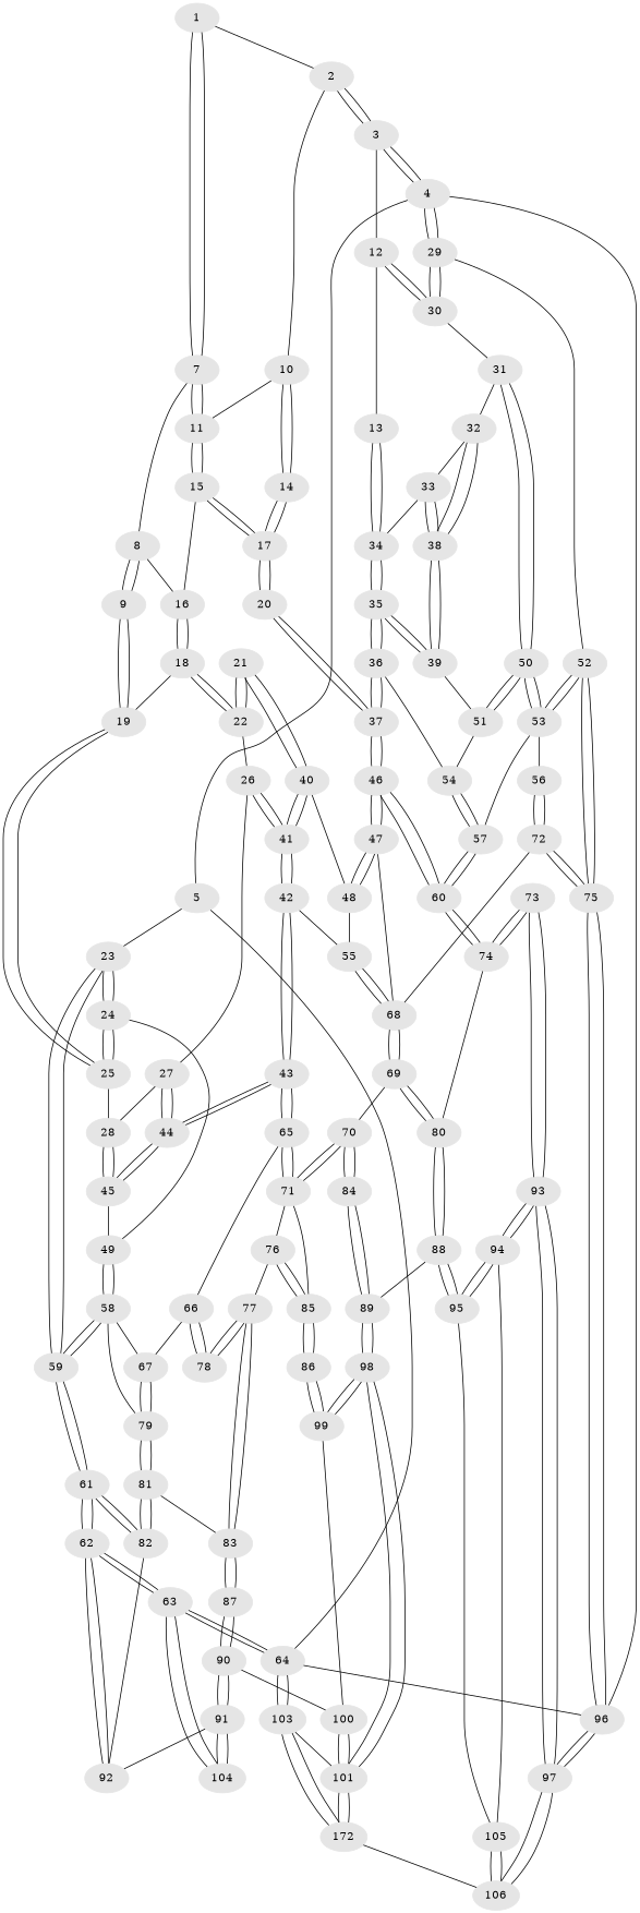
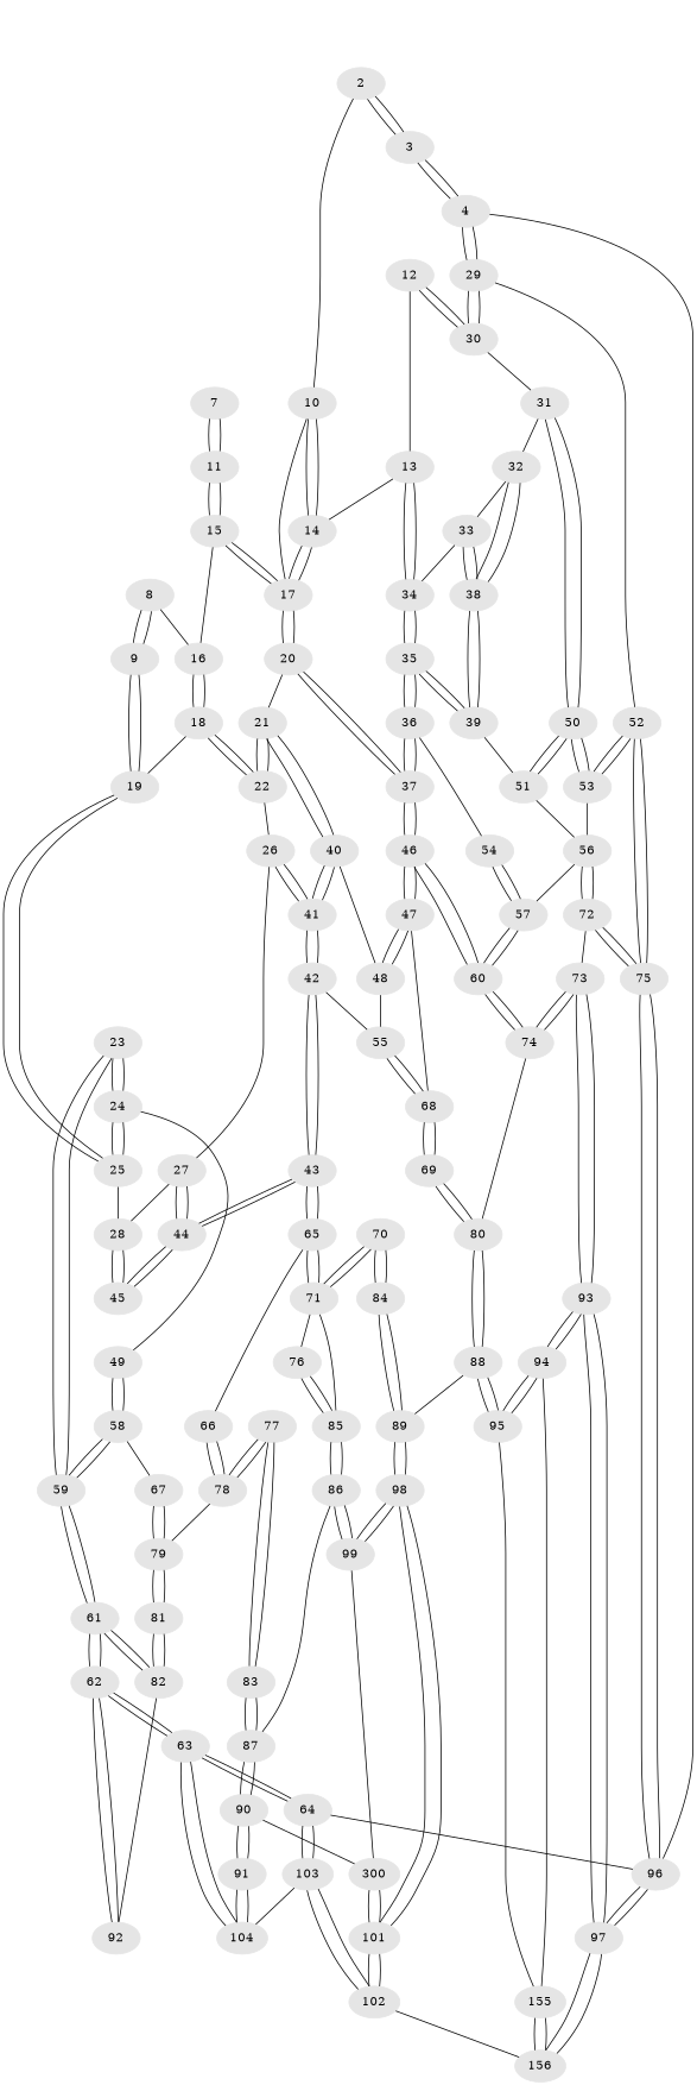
  graph {
    node [color=gray90 style=filled]
-   1
    2
    7
    3
    10
    8
    11
    4
    12
    14
-   5
    29
    96
    13
    30
    23
    64
    52
    97
    24
    59
    103
    9
    19
    16
    15
    18
    25
    17
    34
    31
    35
    20
    22
    21
    37
    26
    28
    40
    46
    41
    48
    27
    49
    61
    58
    45
    44
    42
    53
    75
    32
    50
    33
    38
    51
    39
    36
    54
    57
    47
    60
    55
    43
    65
    68
    66
    71
    74
    69
    67
    56
    72
    73
    79
    62
    82
    80
    63
    92
    104
    78
    76
    85
    81
    70
    84
    88
    89
    77
    93
    94
    83
    86
    87
    95
    90
    98
    99
-   100
+   100 [label=300]
    91
-   105
+   105 [label=155]
    101
-   106
-   102 [label=172]
-   1 -- 2
-   1 -- 7
-   1 -- 7
+   106 [label=156]
+   102
    2 -- 3
    2 -- 3
    2 -- 10
-   7 -- 8
    7 -- 11
    7 -- 11
    3 -- 4
    3 -- 4
-   3 -- 12
-   10 -- 11
+   10 -- 17
    10 -- 14
    10 -- 14
    8 -- 9
    8 -- 9
    8 -- 16
    11 -- 15
    11 -- 15
-   4 -- 5
    4 -- 29
    4 -- 29
    4 -- 96
    12 -- 13
    12 -- 30
    12 -- 30
    14 -- 17
    14 -- 17
-   5 -- 23
-   5 -- 64
    29 -- 30
    29 -- 30
    29 -- 52
    96 -- 97
    96 -- 97
+   13 -- 14
    13 -- 34
    13 -- 34
    30 -- 31
    23 -- 24
    23 -- 24
    23 -- 59
    23 -- 59
    64 -- 96
    64 -- 103
    64 -- 103
    52 -- 53
    52 -- 53
    52 -- 75
    52 -- 75
    97 -- 106
    97 -- 106
    24 -- 25
    24 -- 25
    24 -- 49
    59 -- 61
    59 -- 61
-   103 -- 101
+   103 -- 104
    9 -- 19
    9 -- 19
    19 -- 25
    19 -- 25
    16 -- 18
    16 -- 18
    15 -- 16
    15 -- 17
    15 -- 17
    18 -- 19
    18 -- 22
    18 -- 22
    25 -- 28
    17 -- 20
    17 -- 20
    34 -- 35
    34 -- 35
    31 -- 32
    31 -- 50
    31 -- 50
    35 -- 39
    35 -- 39
    35 -- 36
    35 -- 36
+   20 -- 21
    20 -- 37
    20 -- 37
    22 -- 26
    21 -- 22
    21 -- 22
    21 -- 40
    21 -- 40
    37 -- 46
    37 -- 46
    26 -- 41
    26 -- 41
    26 -- 27
    28 -- 45
    28 -- 45
    40 -- 41
    40 -- 41
    40 -- 48
    46 -- 47
    46 -- 47
    46 -- 60
    46 -- 60
    41 -- 42
    41 -- 42
    48 -- 55
    27 -- 28
    27 -- 44
    27 -- 44
    49 -- 58
    49 -- 58
    61 -- 62
    61 -- 62
    61 -- 82
    61 -- 82
    58 -- 59
    58 -- 59
    58 -- 67
-   45 -- 49
    44 -- 45
    44 -- 45
    42 -- 55
    42 -- 43
    42 -- 43
    53 -- 56
    75 -- 96
    75 -- 96
    32 -- 33
    32 -- 38
    32 -- 38
    50 -- 53
    50 -- 53
    50 -- 51
    50 -- 51
    33 -- 34
    33 -- 38
    33 -- 38
    38 -- 39
    38 -- 39
-   51 -- 54
+   51 -- 56
    39 -- 51
    36 -- 37
    36 -- 37
    36 -- 54
    54 -- 57
    54 -- 57
    57 -- 60
    57 -- 60
    47 -- 48
    47 -- 48
    47 -- 68
    60 -- 74
    60 -- 74
    55 -- 68
    55 -- 68
    43 -- 44
    43 -- 44
    43 -- 65
    43 -- 65
    65 -- 66
    65 -- 71
    65 -- 71
    68 -- 69
    68 -- 69
-   66 -- 67
    66 -- 78
    66 -- 78
    71 -- 76
    71 -- 85
    74 -- 80
    69 -- 80
    69 -- 80
-   69 -- 70
    67 -- 79
    67 -- 79
-   53 -- 57
+   56 -- 57
    56 -- 72
    56 -- 72
    72 -- 75
    72 -- 75
-   72 -- 68
+   72 -- 73
    73 -- 74
    73 -- 74
    73 -- 93
    73 -- 93
    79 -- 81
    79 -- 81
    62 -- 63
    62 -- 63
    62 -- 92
    62 -- 92
    82 -- 92
    80 -- 88
    80 -- 88
    63 -- 64
    63 -- 64
    63 -- 104
    63 -- 104
-   58 -- 79
+   78 -- 79
    76 -- 85
    76 -- 85
-   76 -- 77
    85 -- 86
    85 -- 86
    81 -- 82
    81 -- 82
-   81 -- 83
    70 -- 71
    70 -- 71
    70 -- 84
    70 -- 84
    84 -- 89
    84 -- 89
    88 -- 89
    88 -- 95
    88 -- 95
    89 -- 98
    89 -- 98
    77 -- 78
    77 -- 78
    77 -- 83
    77 -- 83
    93 -- 97
    93 -- 97
    93 -- 94
    93 -- 94
    94 -- 95
    94 -- 95
    94 -- 105
    83 -- 87
    83 -- 87
+   86 -- 87
    86 -- 99
    86 -- 99
    87 -- 90
    87 -- 90
    95 -- 105
    90 -- 100
    90 -- 91
    90 -- 91
    98 -- 99
    98 -- 99
    98 -- 101
    98 -- 101
    99 -- 100
    100 -- 101
    100 -- 101
-   91 -- 92
    91 -- 104
    91 -- 104
    105 -- 106
    105 -- 106
    101 -- 102
    101 -- 102
    102 -- 103
    102 -- 103
    102 -- 106
  }
